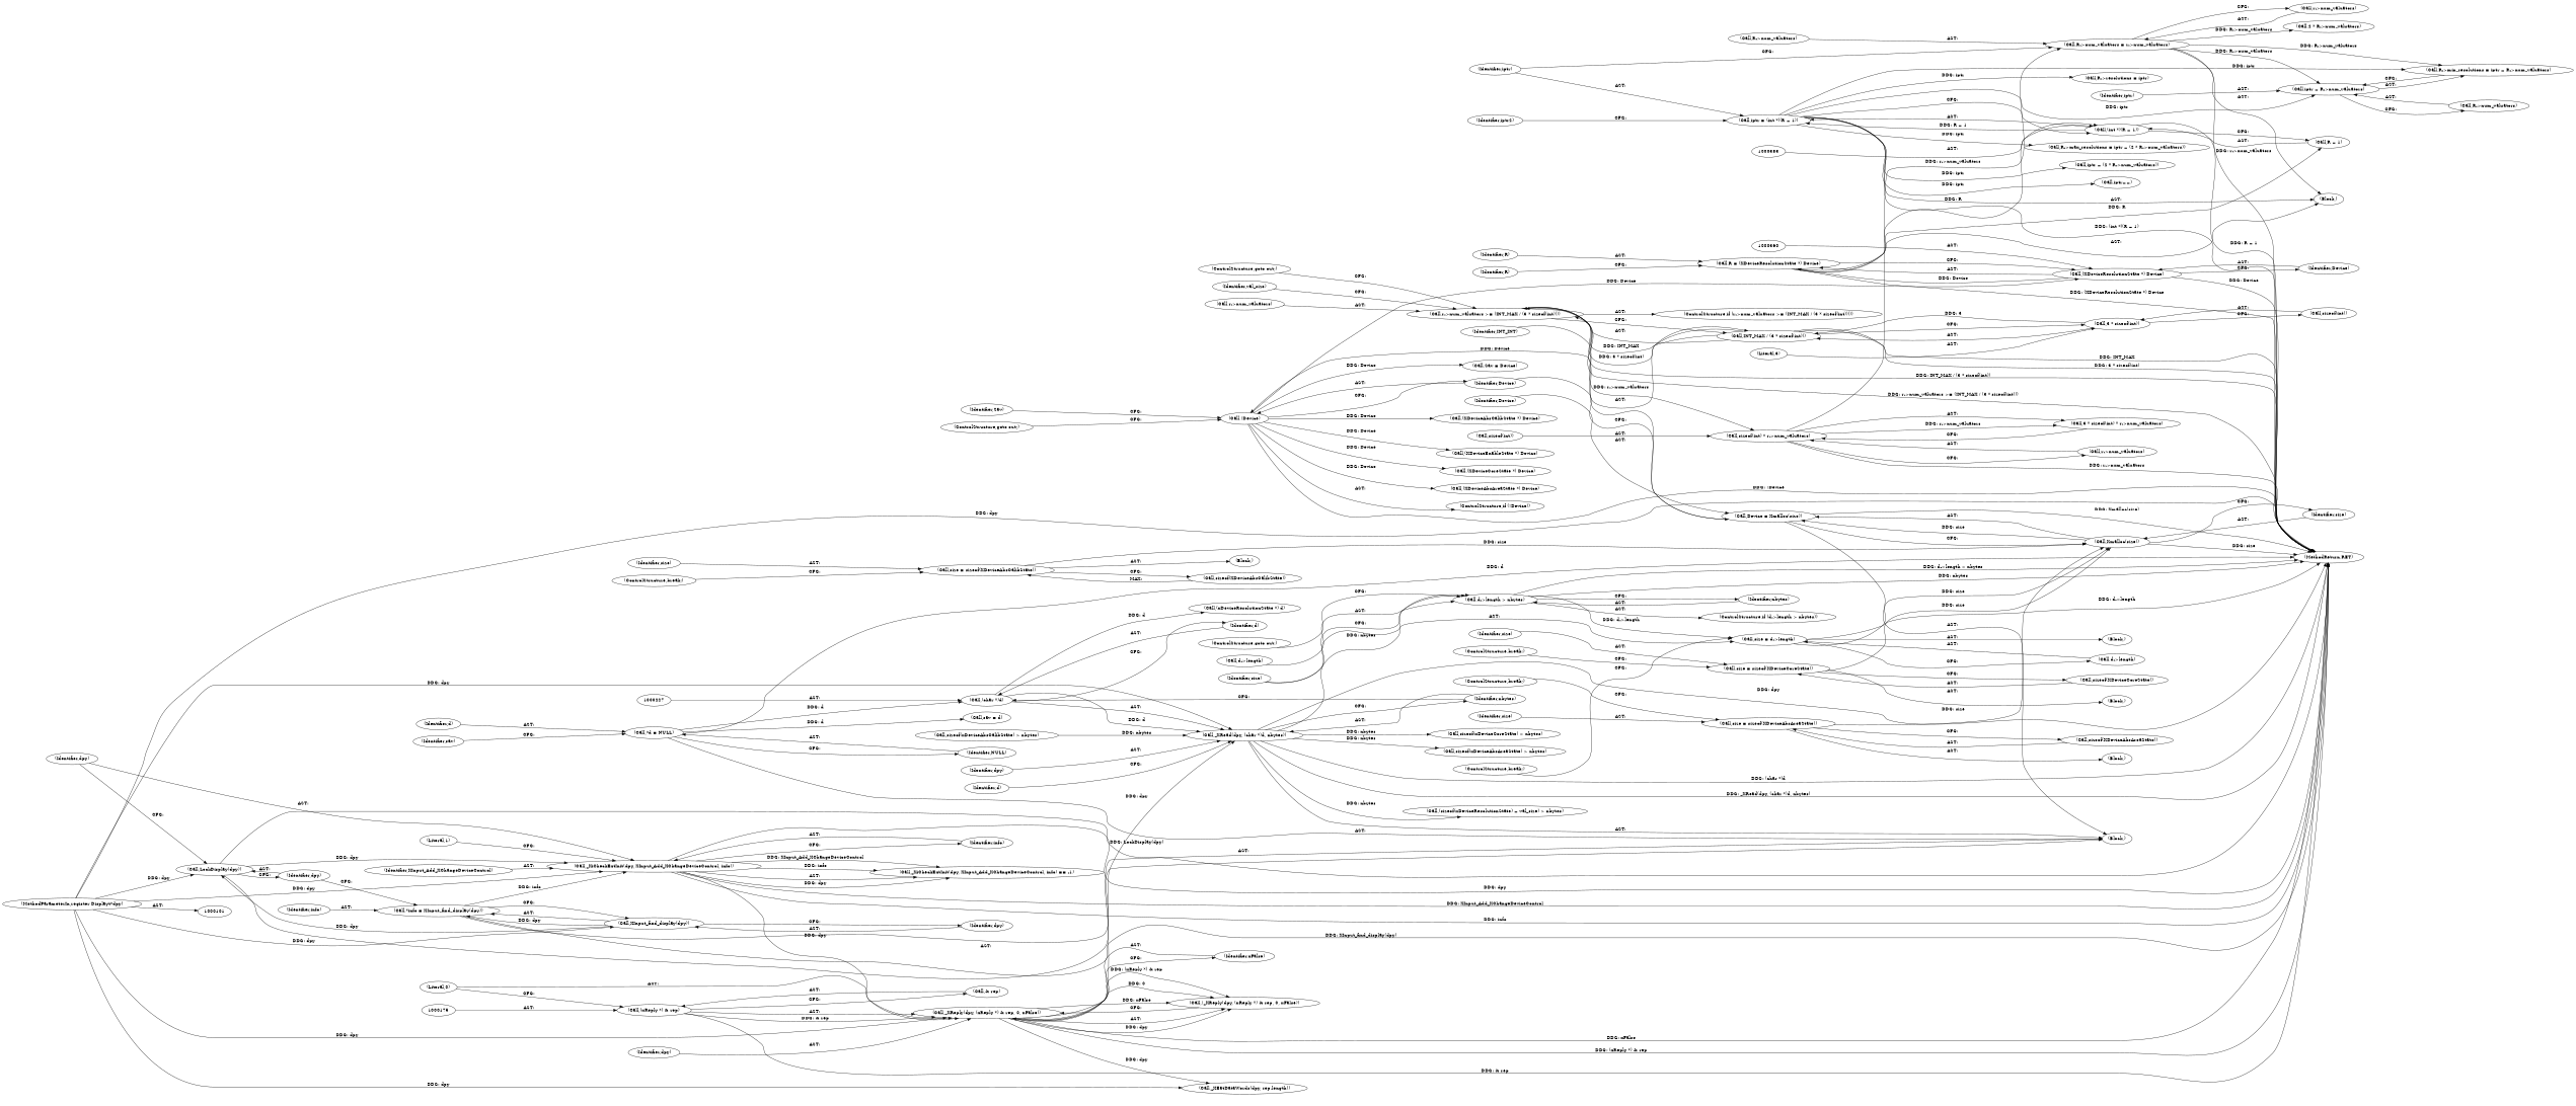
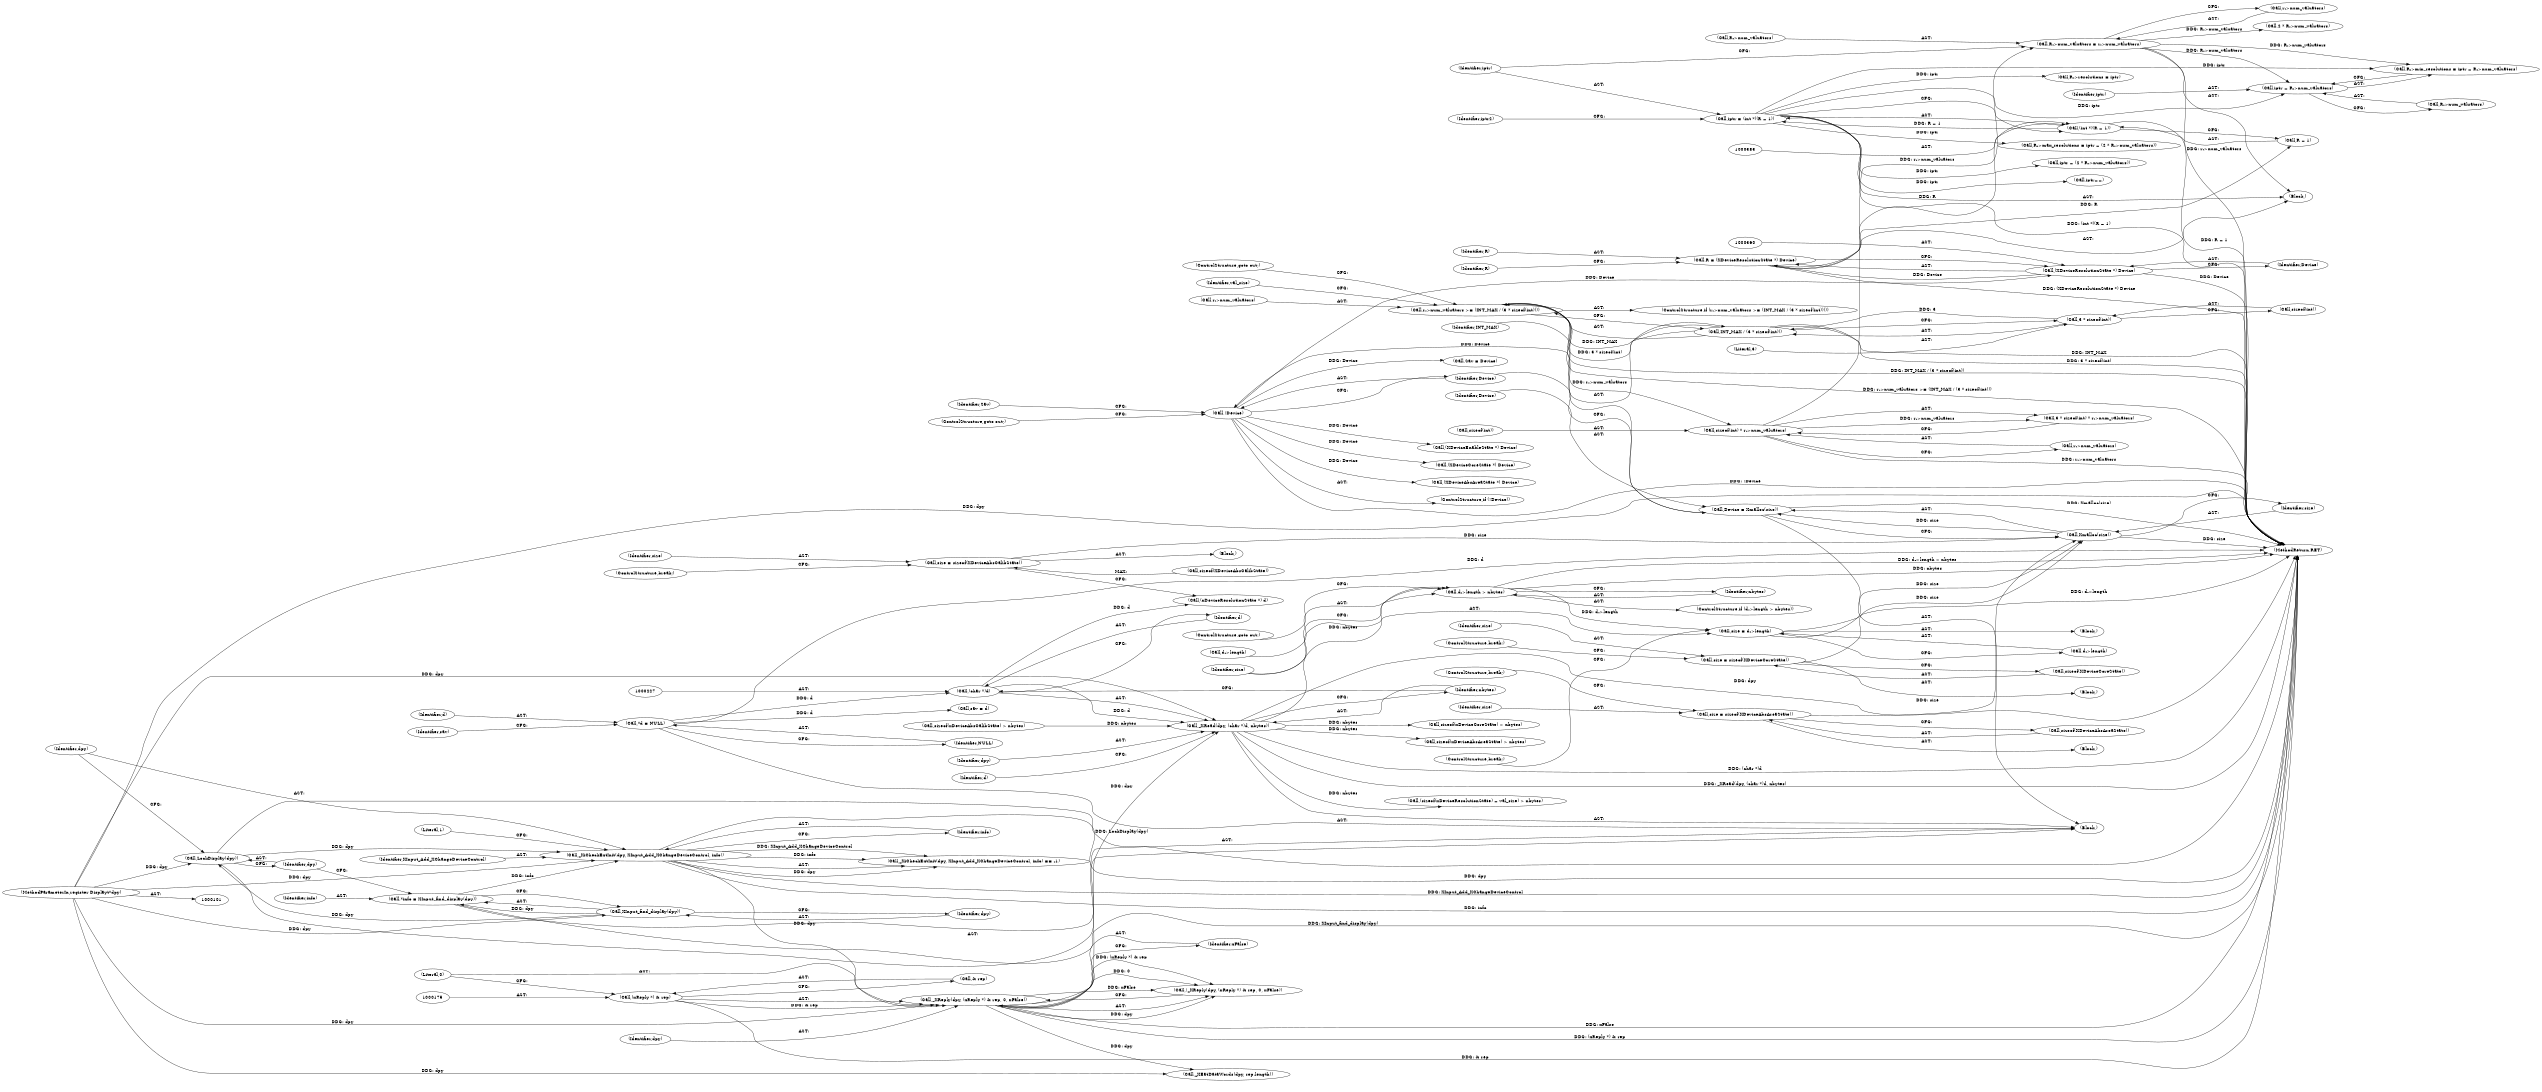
  digraph {
    rankdir=LR
    n1 [label="(Call,iptr + R->num_valuators)"]
    n2 [label="(Call,R->min_resolutions = iptr + R->num_valuators)"]
    n3 [label="(Call,R->num_valuators)"]
    n4 [label="(Call,iptr = (int *)(R + 1))"]
    n5 [label="(Call,(int *)(R + 1))"]
    n6 [label="(Block,)"]
    n7 [label="(Call,R->max_resolutions = iptr + (2 * R->num_valuators))"]
    n8 [label="(Call,iptr + (2 * R->num_valuators))"]
    n9 [label="(MethodReturn,RET)"]
    n10 [label="(Call,iptr++)"]
    n11 [label="(Call,R->resolutions = iptr)"]
    n12 [label="(Call,R + 1)"]
    n13 [label="(Call,R = (XDeviceResolutionState *) Device)"]
    n14 [label="(Call,(XDeviceResolutionState *) Device)"]
    n15 [label="(Identifier,Device)"]
    n16 [label="(Call,!Device)"]
    n17 [label="(Identifier,Device)"]
    n18 [label="(Call,Sav = Device)"]
-   n19 [label="(Call,(XDeviceAbsCalibState *) Device)"]
    n20 [label="(Call,(XDeviceEnableState *) Device)"]
    n21 [label="(Call,(XDeviceCoreState *) Device)"]
    n22 [label="(Call,(XDeviceAbsAreaState *) Device)"]
    n23 [label="(ControlStructure,if (!Device))"]
    n24 [label="(Call,Device = Xmalloc(size))"]
    n25 [label="(Call,Xmalloc(size))"]
    n26 [label="(Block,)"]
    n27 [label="(Identifier,size)"]
    n28 [label="(Call,size = sizeof(XDeviceCoreState))"]
    n29 [label="(Block,)"]
    n30 [label="(Call,sizeof(XDeviceCoreState))"]
    n31 [label="(Call,size = sizeof(XDeviceAbsCalibState))"]
    n32 [label="(Block,)"]
    n33 [label="(Call,sizeof(XDeviceAbsCalibState))"]
    n34 [label="(Call,size = sizeof(XDeviceAbsAreaState))"]
    n35 [label="(Call,sizeof(XDeviceAbsAreaState))"]
    n36 [label="(Block,)"]
    n37 [label="(Call,size = d->length)"]
    n38 [label="(Block,)"]
    n39 [label="(Call,d->length)"]
    n40 [label="(Call,d->length > nbytes)"]
    n41 [label="(ControlStructure,if (d->length > nbytes))"]
    n42 [label="(Identifier,nbytes)"]
    n43 [label="(Call,_XRead(dpy, (char *)d, nbytes))"]
    n44 [label="(Call,sizeof(xDeviceAbsAreaState) > nbytes)"]
    n45 [label="(Call,(sizeof(xDeviceResolutionState) + val_size) > nbytes)"]
    n46 [label="(Identifier,nbytes)"]
    n47 [label="(Call,sizeof(xDeviceCoreState) > nbytes)"]
    n48 [label="(Call,(char *)d)"]
    n49 [label="(Call,sizeof(xDeviceAbsCalibState) > nbytes)"]
    n50 [label="(Call,_XReply(dpy, (xReply *) & rep, 0, xFalse))"]
    n51 [label="(Call,!_XReply(dpy, (xReply *) & rep, 0, xFalse))"]
    n52 [label="(Call,_XEatDataWords(dpy, rep.length))"]
    n53 [label="(Identifier,xFalse)"]
    n54 [label="(Call,_XiCheckExtInit(dpy, XInput_Add_XChangeDeviceControl, info))"]
    n55 [label="(Call,_XiCheckExtInit(dpy, XInput_Add_XChangeDeviceControl, info) == -1)"]
    n56 [label="(Identifier,info)"]
    n57 [label="(Call,LockDisplay(dpy))"]
    n58 [label="(Identifier,dpy)"]
    n59 [label="(Call,*info = XInput_find_display(dpy))"]
    n60 [label="(Call,XInput_find_display(dpy))"]
    n61 [label="(Identifier,dpy)"]
    n62 [label="(MethodParameterIn,register Display\t*dpy)"]
    1000101
    n64 [label="(Call,(xReply *) & rep)"]
    n65 [label="(Call,& rep)"]
    n66 [label="(Identifier,d)"]
    n67 [label="(Call,(xDeviceResolutionState *) d)"]
    n68 [label="(Call,*d = NULL)"]
    n69 [label="(Call,sav = d)"]
    n70 [label="(Identifier,NULL)"]
    n71 [label="(Call,R->num_valuators = r->num_valuators)"]
    n72 [label="(Call,r->num_valuators)"]
    n73 [label="(Call,2 * R->num_valuators)"]
    n74 [label="(Call,sizeof(int) * r->num_valuators)"]
    n75 [label="(Call,3 * sizeof(int) * r->num_valuators)"]
    n76 [label="(Call,r->num_valuators)"]
    n77 [label="(Call,r->num_valuators >= (INT_MAX / (3 * sizeof(int))))"]
    n78 [label="(Call,INT_MAX / (3 * sizeof(int)))"]
    n79 [label="(ControlStructure,if (r->num_valuators >= (INT_MAX / (3 * sizeof(int)))))"]
    n80 [label="(Call,3 * sizeof(int))"]
    n81 [label="(Call,sizeof(int))"]
    n82 [label="(ControlStructure,break;)"]
    n83 [label="(Call,d->length)"]
    n84 [label="(Identifier,size)"]
    n85 [label="(Identifier,iptr)"]
    n86 [label="(Call,R->num_valuators)"]
    n87 [label="(Identifier,Device)"]
-   n88 [label="(Identifier,INT_INT)"]
+   n88 [label="(Identifier,INT_MAX)"]
    n89 [label="(ControlStructure,break;)"]
    n90 [label="(ControlStructure,goto out;)"]
    n91 [label="(Literal,3)"]
    n92 [label="(Identifier,sav)"]
    n93 [label="(Identifier,dpy)"]
    n94 [label="(Identifier,size)"]
    n95 [label="(Identifier,R)"]
    n96 [label="(Identifier,Sav)"]
    n97 [label="(Identifier,d)"]
    n98 [label="(ControlStructure,break;)"]
    n99 [label="(Call,sizeof(int))"]
    n100 [label="(ControlStructure,goto out;)"]
    n101 [label="(Identifier,d)"]
    n102 [label="(Identifier,dpy)"]
    n103 [label="(Identifier,iptr)"]
    n104 [label="(Identifier,size)"]
    n105 [label="(Identifier,info)"]
    n106 [label="(Identifier,XInput_Add_XChangeDeviceControl)"]
    n107 [label="(Literal,1)"]
    n108 [label="(ControlStructure,goto out;)"]
    n109 [label="(Identifier,R)"]
    n110 [label="(Literal,0)"]
    n111 [label="(ControlStructure,break;)"]
    n112 [label="(Identifier,iptr2)"]
    n113 [label="(Identifier,val_size)"]
    n114 [label="(Identifier,size)"]
    n115 [label="(Call,r->num_valuators)"]
    n116 [label="(Identifier,dpy)"]
    1000383
    1000360
    1000175
    1000227
    n1 -> n2 [label="AST: "]
    n1 -> n3 [label="CFG: "]
    n2 -> n1 [label="CFG: "]
    n3 -> n1 [label="AST: "]
    n4 -> n1 [label="DDG: iptr"]
    n4 -> n2 [label="DDG: iptr"]
    n4 -> n5 [label="CFG: "]
    n4 -> n6 [label="AST: "]
    n4 -> n7 [label="DDG: iptr"]
    n4 -> n8 [label="DDG: iptr"]
    n4 -> n9 [label="DDG: (int *)(R + 1)"]
    n4 -> n10 [label="DDG: iptr"]
    n4 -> n11 [label="DDG: iptr"]
    n5 -> n4 [label="AST: "]
    n5 -> n4 [label="DDG: R + 1"]
    n5 -> n9 [label="DDG: R + 1"]
    n5 -> n12 [label="CFG: "]
    n12 -> n5 [label="AST: "]
    n13 -> n5 [label="DDG: R"]
    n13 -> n6 [label="AST: "]
    n13 -> n9 [label="DDG: (XDeviceResolutionState *) Device"]
    n13 -> n12 [label="DDG: R"]
    n13 -> n14 [label="CFG: "]
    n14 -> n9 [label="DDG: Device"]
    n14 -> n13 [label="AST: "]
    n14 -> n13 [label="DDG: Device"]
    n14 -> n15 [label="CFG: "]
    n15 -> n14 [label="AST: "]
    n16 -> n9 [label="DDG: !Device"]
    n16 -> n14 [label="DDG: Device"]
    n16 -> n17 [label="CFG: "]
    n16 -> n18 [label="DDG: Device"]
-   n16 -> n19 [label="DDG: Device"]
    n16 -> n20 [label="DDG: Device"]
    n16 -> n21 [label="DDG: Device"]
    n16 -> n22 [label="DDG: Device"]
    n16 -> n23 [label="AST: "]
    n17 -> n16 [label="AST: "]
    n17 -> n24 [label="CFG: "]
    n24 -> n9 [label="DDG: Xmalloc(size)"]
    n24 -> n16 [label="DDG: Device"]
    n24 -> n25 [label="CFG: "]
    n24 -> n26 [label="AST: "]
    n25 -> n9 [label="DDG: size"]
    n25 -> n24 [label="AST: "]
    n25 -> n24 [label="DDG: size"]
    n25 -> n27 [label="CFG: "]
    n27 -> n25 [label="AST: "]
    n28 -> n25 [label="DDG: size"]
    n28 -> n29 [label="AST: "]
    n28 -> n30 [label="CFG: "]
    n30 -> n28 [label="AST: "]
    n31 -> n25 [label="DDG: size"]
    n31 -> n32 [label="AST: "]
-   n31 -> n33 [label="CFG: "]
+   n31 -> n67 [label="CFG: "]
    n33 -> n31 [label="MAX: "]
    n34 -> n25 [label="DDG: size"]
    n34 -> n35 [label="CFG: "]
    n34 -> n36 [label="AST: "]
    n35 -> n34 [label="AST: "]
    n37 -> n9 [label="DDG: d->length"]
    n37 -> n25 [label="DDG: size"]
    n37 -> n38 [label="AST: "]
    n37 -> n39 [label="CFG: "]
    n39 -> n37 [label="AST: "]
    n40 -> n9 [label="DDG: d->length > nbytes"]
    n40 -> n9 [label="DDG: nbytes"]
    n40 -> n37 [label="DDG: d->length"]
    n40 -> n41 [label="AST: "]
    n40 -> n42 [label="CFG: "]
    n42 -> n40 [label="AST: "]
    n43 -> n9 [label="DDG: dpy"]
    n43 -> n9 [label="DDG: (char *)d"]
    n43 -> n9 [label="DDG: _XRead(dpy, (char *)d, nbytes)"]
    n43 -> n26 [label="AST: "]
    n43 -> n40 [label="DDG: nbytes"]
    n43 -> n44 [label="DDG: nbytes"]
    n43 -> n45 [label="DDG: nbytes"]
    n43 -> n46 [label="CFG: "]
    n43 -> n47 [label="DDG: nbytes"]
    n46 -> n43 [label="AST: "]
    n46 -> n48 [label="CFG: "]
    n48 -> n43 [label="AST: "]
    n48 -> n43 [label="DDG: d"]
    n48 -> n66 [label="CFG: "]
    n48 -> n67 [label="DDG: d"]
    n49 -> n43 [label="DDG: nbytes"]
    n50 -> n9 [label="DDG: xFalse"]
    n50 -> n9 [label="DDG: (xReply *) & rep"]
    n50 -> n43 [label="DDG: dpy"]
    n50 -> n51 [label="AST: "]
    n50 -> n51 [label="DDG: dpy"]
    n50 -> n51 [label="DDG: (xReply *) & rep"]
    n50 -> n51 [label="DDG: 0"]
    n50 -> n51 [label="DDG: xFalse"]
    n50 -> n52 [label="DDG: dpy"]
    n50 -> n53 [label="CFG: "]
    n51 -> n50 [label="CFG: "]
    n53 -> n50 [label="AST: "]
    n54 -> n9 [label="DDG: dpy"]
    n54 -> n9 [label="DDG: XInput_Add_XChangeDeviceControl"]
    n54 -> n9 [label="DDG: info"]
    n54 -> n50 [label="DDG: dpy"]
    n54 -> n55 [label="AST: "]
    n54 -> n55 [label="DDG: dpy"]
    n54 -> n55 [label="DDG: XInput_Add_XChangeDeviceControl"]
    n54 -> n55 [label="DDG: info"]
    n54 -> n56 [label="CFG: "]
    n56 -> n54 [label="AST: "]
    n57 -> n9 [label="DDG: LockDisplay(dpy)"]
    n57 -> n26 [label="AST: "]
    n57 -> n54 [label="DDG: dpy"]
    n57 -> n58 [label="CFG: "]
    n58 -> n57 [label="AST: "]
    n58 -> n59 [label="CFG: "]
    n59 -> n9 [label="DDG: XInput_find_display(dpy)"]
    n59 -> n26 [label="AST: "]
    n59 -> n54 [label="DDG: info"]
    n59 -> n60 [label="CFG: "]
    n60 -> n57 [label="DDG: dpy"]
    n60 -> n59 [label="AST: "]
    n60 -> n59 [label="DDG: dpy"]
    n60 -> n61 [label="CFG: "]
    n61 -> n60 [label="AST: "]
    n62 -> n9 [label="DDG: dpy"]
    n62 -> n43 [label="DDG: dpy"]
    n62 -> n50 [label="DDG: dpy"]
    n62 -> n52 [label="DDG: dpy"]
    n62 -> n54 [label="DDG: dpy"]
    n62 -> n57 [label="DDG: dpy"]
    n62 -> n60 [label="DDG: dpy"]
    n62 -> 1000101 [label="AST: "]
    n64 -> n9 [label="DDG: & rep"]
    n64 -> n50 [label="AST: "]
    n64 -> n50 [label="DDG: & rep"]
    n64 -> n65 [label="CFG: "]
    n65 -> n64 [label="AST: "]
    n66 -> n48 [label="AST: "]
    n68 -> n9 [label="DDG: d"]
    n68 -> n26 [label="AST: "]
    n68 -> n48 [label="DDG: d"]
    n68 -> n69 [label="DDG: d"]
    n68 -> n70 [label="CFG: "]
    n70 -> n68 [label="AST: "]
    n71 -> n1 [label="DDG: R->num_valuators"]
    n71 -> n2 [label="DDG: R->num_valuators"]
    n71 -> n6 [label="AST: "]
    n71 -> n9 [label="DDG: r->num_valuators"]
    n71 -> n72 [label="CFG: "]
    n71 -> n73 [label="DDG: R->num_valuators"]
    n72 -> n71 [label="AST: "]
    n74 -> n9 [label="DDG: r->num_valuators"]
    n74 -> n71 [label="DDG: r->num_valuators"]
    n74 -> n75 [label="AST: "]
    n74 -> n75 [label="DDG: r->num_valuators"]
    n74 -> n76 [label="CFG: "]
    n75 -> n74 [label="CFG: "]
    n76 -> n74 [label="AST: "]
    n77 -> n9 [label="DDG: INT_MAX / (3 * sizeof(int))"]
    n77 -> n9 [label="DDG: r->num_valuators >= (INT_MAX / (3 * sizeof(int)))"]
    n77 -> n74 [label="DDG: r->num_valuators"]
    n77 -> n78 [label="CFG: "]
    n77 -> n79 [label="AST: "]
    n78 -> n9 [label="DDG: INT_MAX"]
    n78 -> n9 [label="DDG: 3 * sizeof(int)"]
    n78 -> n77 [label="AST: "]
    n78 -> n77 [label="DDG: INT_MAX"]
    n78 -> n77 [label="DDG: 3 * sizeof(int)"]
    n78 -> n80 [label="CFG: "]
    n80 -> n78 [label="AST: "]
    n80 -> n78 [label="DDG: 3"]
    n80 -> n81 [label="CFG: "]
    n81 -> n80 [label="AST: "]
    n82 -> n31 [label="CFG: "]
    n83 -> n40 [label="AST: "]
    n84 -> n31 [label="AST: "]
    n85 -> n1 [label="AST: "]
    n86 -> n71 [label="AST: "]
    n87 -> n24 [label="AST: "]
    n88 -> n78 [label="AST: "]
    n89 -> n34 [label="CFG: "]
    n90 -> n40 [label="CFG: "]
    n91 -> n80 [label="AST: "]
    n92 -> n68 [label="CFG: "]
    n93 -> n43 [label="AST: "]
    n94 -> n37 [label="AST: "]
    n94 -> n40 [label="CFG: "]
    n95 -> n13 [label="AST: "]
    n96 -> n16 [label="CFG: "]
    n97 -> n43 [label="CFG: "]
    n98 -> n37 [label="CFG: "]
    n99 -> n74 [label="AST: "]
    n100 -> n16 [label="CFG: "]
    n101 -> n68 [label="AST: "]
    n102 -> n50 [label="AST: "]
    n103 -> n4 [label="AST: "]
    n103 -> n71 [label="CFG: "]
    n104 -> n34 [label="AST: "]
    n105 -> n59 [label="AST: "]
    n106 -> n54 [label="AST: "]
    n107 -> n54 [label="CFG: "]
    n108 -> n77 [label="CFG: "]
    n109 -> n13 [label="CFG: "]
    n110 -> n50 [label="AST: "]
    n110 -> n64 [label="CFG: "]
    n111 -> n28 [label="CFG: "]
    n112 -> n4 [label="CFG: "]
    n113 -> n77 [label="CFG: "]
    n114 -> n28 [label="AST: "]
    n115 -> n77 [label="AST: "]
    n116 -> n54 [label="AST: "]
    n116 -> n57 [label="CFG: "]
    1000383 -> n5 [label="AST: "]
    1000360 -> n14 [label="AST: "]
    1000175 -> n64 [label="AST: "]
    1000227 -> n48 [label="AST: "]
  }
